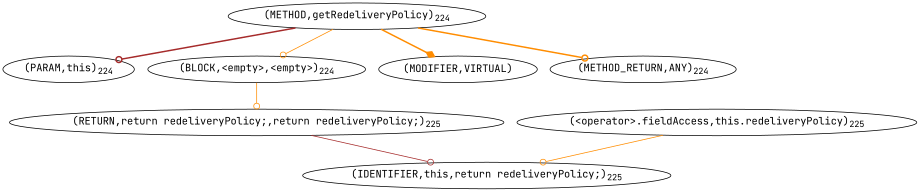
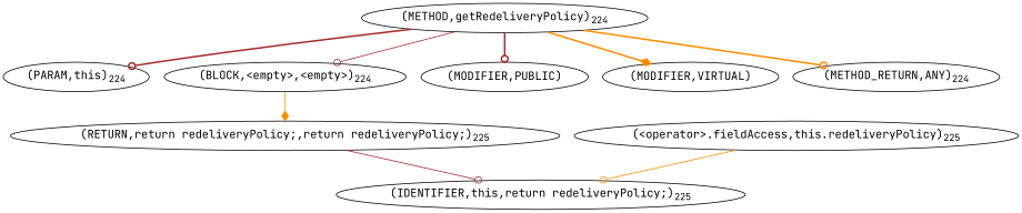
  digraph {
    fontname="JetBrains Mono"
    node [fontname="JetBrains Mono"]
    edge [arrowhead=odot color=darkorange fontname="JetBrains Mono" style=bold]
    n1 [label=<(METHOD,getRedeliveryPolicy)<SUB>224</SUB>>]
    n2 [label=<(PARAM,this)<SUB>224</SUB>>]
    n3 [label=<(BLOCK,&lt;empty&gt;,&lt;empty&gt;)<SUB>224</SUB>>]
+   n4 [label=<(MODIFIER,PUBLIC)>]
    n5 [label=<(MODIFIER,VIRTUAL)>]
    n6 [label=<(METHOD_RETURN,ANY)<SUB>224</SUB>>]
    n7 [label=<(RETURN,return redeliveryPolicy;,return redeliveryPolicy;)<SUB>225</SUB>>]
    n8 [label=<(IDENTIFIER,this,return redeliveryPolicy;)<SUB>225</SUB>>]
    n9 [label=<(&lt;operator&gt;.fieldAccess,this.redeliveryPolicy)<SUB>225</SUB>>]
    n1 -> n2 [color=brown]
-   n1 -> n3 [style=solid]
+   n1 -> n3 [color=brown style=solid]
+   n1 -> n4 [color=brown]
    n1 -> n5 [arrowhead=diamond]
    n1 -> n6
-   n3 -> n7 [style=solid]
+   n3 -> n7 [arrowhead=diamond style=solid]
    n7 -> n8 [color=brown style=solid]
    n9 -> n8 [style=solid]
  }
